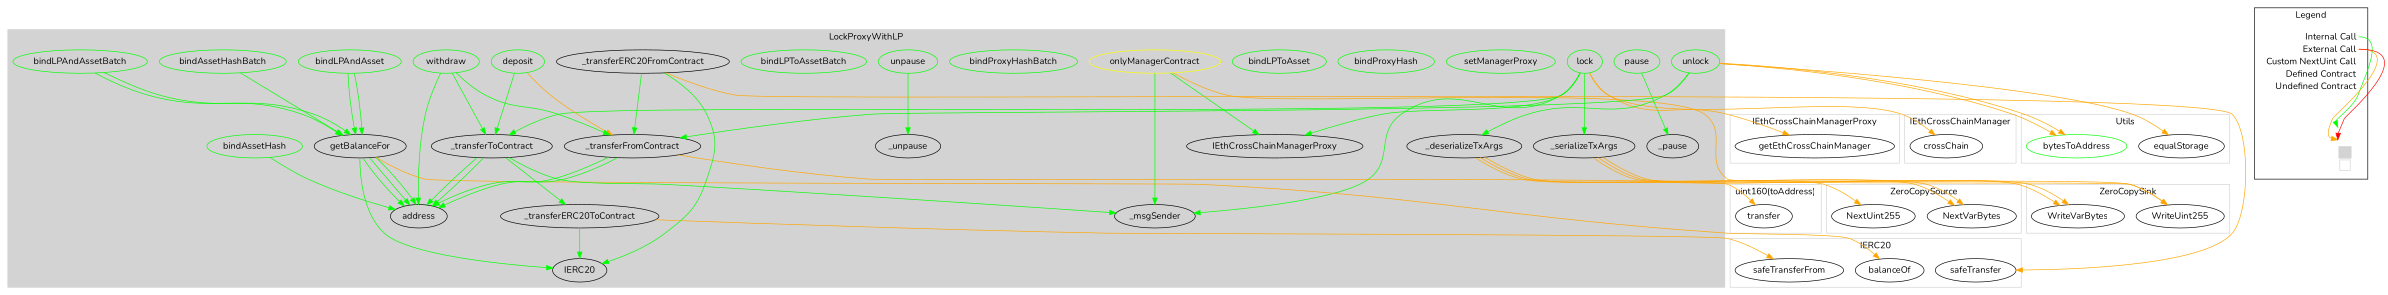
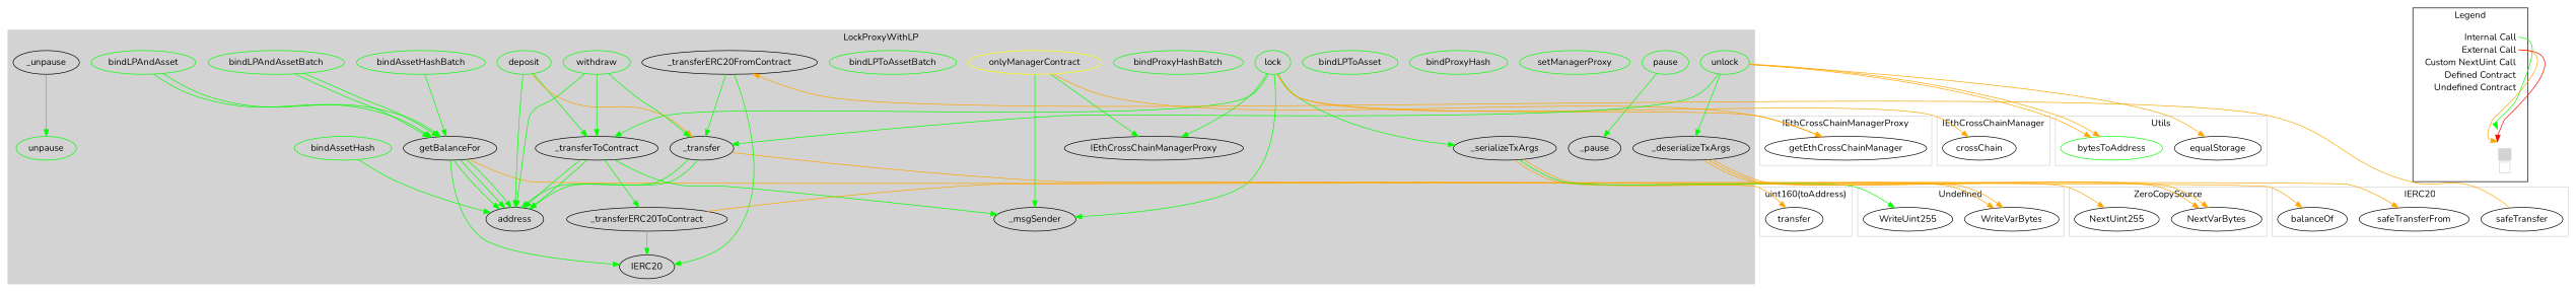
  digraph {
    compound=true
    fontname=Nunito
    rankdir=TB
    node [fontname=Nunito]
    edge [color=green fontname=Nunito]
    n1 [color=yellow label=onlyManagerContract]
    n2 [color=green label=pause]
    n3 [color=green label=unpause]
    n4 [color=green label=setManagerProxy]
    n5 [color=green label=bindProxyHash]
    n6 [color=green label=bindAssetHash]
    n7 [color=green label=bindLPToAsset]
    n8 [color=green label=bindLPAndAsset]
    n9 [color=green label=bindProxyHashBatch]
    n10 [color=green label=bindAssetHashBatch]
    n11 [color=green label=bindLPToAssetBatch]
    n12 [color=green label=bindLPAndAssetBatch]
    n13 [color=green label=lock]
    n14 [color=green label=unlock]
    n15 [color=green label=deposit]
    n16 [color=green label=withdraw]
    n17 [label=getBalanceFor]
    n18 [label=_transferToContract]
-   n19 [label=_transferFromContract]
+   n19 [label=_transfer]
    n20 [label=_transferERC20ToContract]
    n21 [label=_transferERC20FromContract]
    n22 [label=_serializeTxArgs]
    n23 [label=_deserializeTxArgs]
    n24 [label=IEthCrossChainManagerProxy]
    n25 [label=_msgSender]
    n26 [label=_pause]
    n27 [label=_unpause]
    n28 [label=address]
    n29 [label=IERC20]
    n30 [label=getEthCrossChainManager]
    n31 [label=crossChain]
    n32 [label=equalStorage]
    n33 [color=green label=bytesToAddress]
    n34 [label=<<table border="0" cellpadding="2" cellspacing="0" cellborder="0">   <tr><td align="right" port="i1">Internal Call</td></tr>   <tr><td align="right" port="i2">External Call</td></tr>   <tr><td align="right" port="i2">Custom NextUint Call</td></tr>   <tr><td align="right" port="i3">Defined Contract</td></tr>   <tr><td align="right" port="i4">Undefined Contract</td></tr>   </table>> shape=plaintext]
    n35 [label=<<table border="0" cellpadding="2" cellspacing="0" cellborder="0">   <tr><td port="i1">&nbsp;&nbsp;&nbsp;</td></tr>   <tr><td port="i2">&nbsp;&nbsp;&nbsp;</td></tr>   <tr><td port="i3" bgcolor="lightgray">&nbsp;&nbsp;&nbsp;</td></tr>   <tr><td port="i4">     <table border="1" cellborder="0" cellspacing="0" cellpadding="7" color="lightgray">       <tr>        <td></td>       </tr>      </table>   </td></tr>   </table>> shape=plaintext]
    n36 [label=balanceOf]
    n37 [label=safeTransferFrom]
    n38 [label=safeTransfer]
    n39 [label=transfer]
    n40 [label=WriteVarBytes]
    n41 [label=WriteUint255]
    n42 [label=NextVarBytes]
    n43 [label=NextUint255]
    subgraph cluster_1 {
      bgcolor=lightgray
      color=lightgray
      label=LockProxyWithLP
      style=filled
      n1
      n2
      n3
      n4
      n5
      n6
      n7
      n8
      n9
      n10
      n11
      n12
      n13
      n14
      n15
      n16
      n17
      n18
      n19
      n20
      n21
      n22
      n23
      n24
      n25
      n26
      n27
      n28
      n29
    }
    subgraph cluster_2 {
      color=lightgray
      label=IEthCrossChainManagerProxy
      n30
    }
    subgraph cluster_3 {
      color=lightgray
      label=IEthCrossChainManager
      n31
    }
    subgraph cluster_4 {
      color=lightgray
      label=Utils
      n32
      n33
    }
    subgraph cluster_5 {
      label=Legend
      n34
      n35
    }
    subgraph cluster_6 {
      color=lightgray
      label=IERC20
      n36
      n37
      n38
    }
    subgraph cluster_7 {
      color=lightgray
      label="uint160(toAddress)"
      n39
    }
    subgraph cluster_8 {
      color=lightgray
-     label=ZeroCopySink
+     label=Undefined
      n40
      n41
    }
    subgraph cluster_9 {
      color=lightgray
      label=ZeroCopySource
      n42
      n43
    }
    n1 -> n24
    n1 -> n25
-   n1 -> n41 [color=orange]
+   n1 -> n30 [color=orange]
    n2 -> n26
-   n3 -> n27
+   n27 -> n3
    n6 -> n28
    n8 -> n17
    n8 -> n17
    n10 -> n17
    n12 -> n17
    n12 -> n17
    n13 -> n18
    n13 -> n22
    n13 -> n24
    n13 -> n25
    n13 -> n30 [color=orange]
    n13 -> n31 [color=orange]
    n14 -> n19
    n14 -> n23
    n14 -> n32 [color=orange]
    n14 -> n33 [color=orange]
    n14 -> n33 [color=orange]
    n15 -> n18
    n15 -> n19 [color=orange]
+   n15 -> n28
    n16 -> n18
    n16 -> n19
    n16 -> n28
    n17 -> n28
    n17 -> n28
    n17 -> n28
    n17 -> n29
    n17 -> n36 [color=orange]
    n18 -> n20
    n18 -> n25
    n18 -> n28
    n18 -> n28
    n19 -> n28
    n19 -> n28
    n19 -> n39 [color=orange]
    n20 -> n29
    n20 -> n37 [color=orange]
    n21 -> n19
    n21 -> n29
-   n21 -> n38 [color=orange]
+   n38 -> n21 [color=orange]
    n22 -> n40 [color=orange]
    n22 -> n40 [color=orange]
-   n22 -> n41 [color=orange]
+   n22 -> n41
    n23 -> n42 [color=orange]
    n23 -> n42 [color=orange]
    n23 -> n43 [color=orange]
    n34 -> n35 [headport="i1:w" tailport="i1:e"]
    n34 -> n35 [color=orange headport="i2:w" tailport="i2:e"]
    n34 -> n35 [color=red headport="i2:w" tailport="i2:e"]
  }
